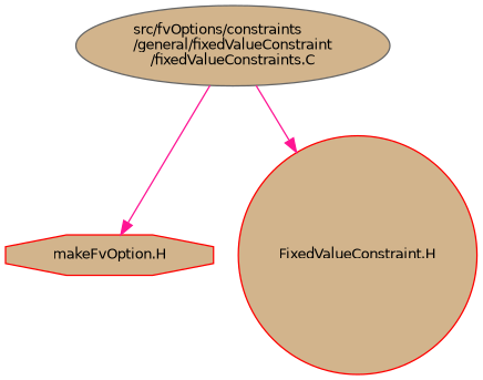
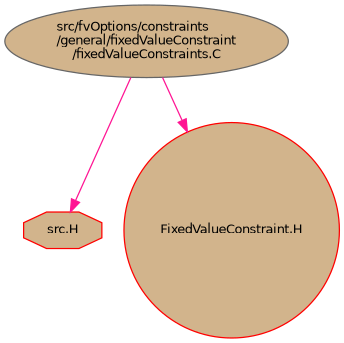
  digraph {
    node [color=red fillcolor=tan fontname=Helvetica fontsize=10 style=filled]
    edge [color=deeppink fontname=Helvetica fontsize=10 labelfontname=Helvetica labelfontsize=10 style=solid]
    n1 [color=gray40 fontcolor=black height=0.2 label="src/fvOptions/constraints\l/general/fixedValueConstraint\l/fixedValueConstraints.C" shape=ellipse width=0.4]
-   n2 [height=0.2 label="makeFvOption.H" shape=octagon width=0.4]
+   n2 [height=0.2 label="src.H" shape=octagon width=0.4]
    n3 [height=0.2 label="FixedValueConstraint.H" shape=circle width=0.4]
    n1 -> n2
    n1 -> n3
  }
